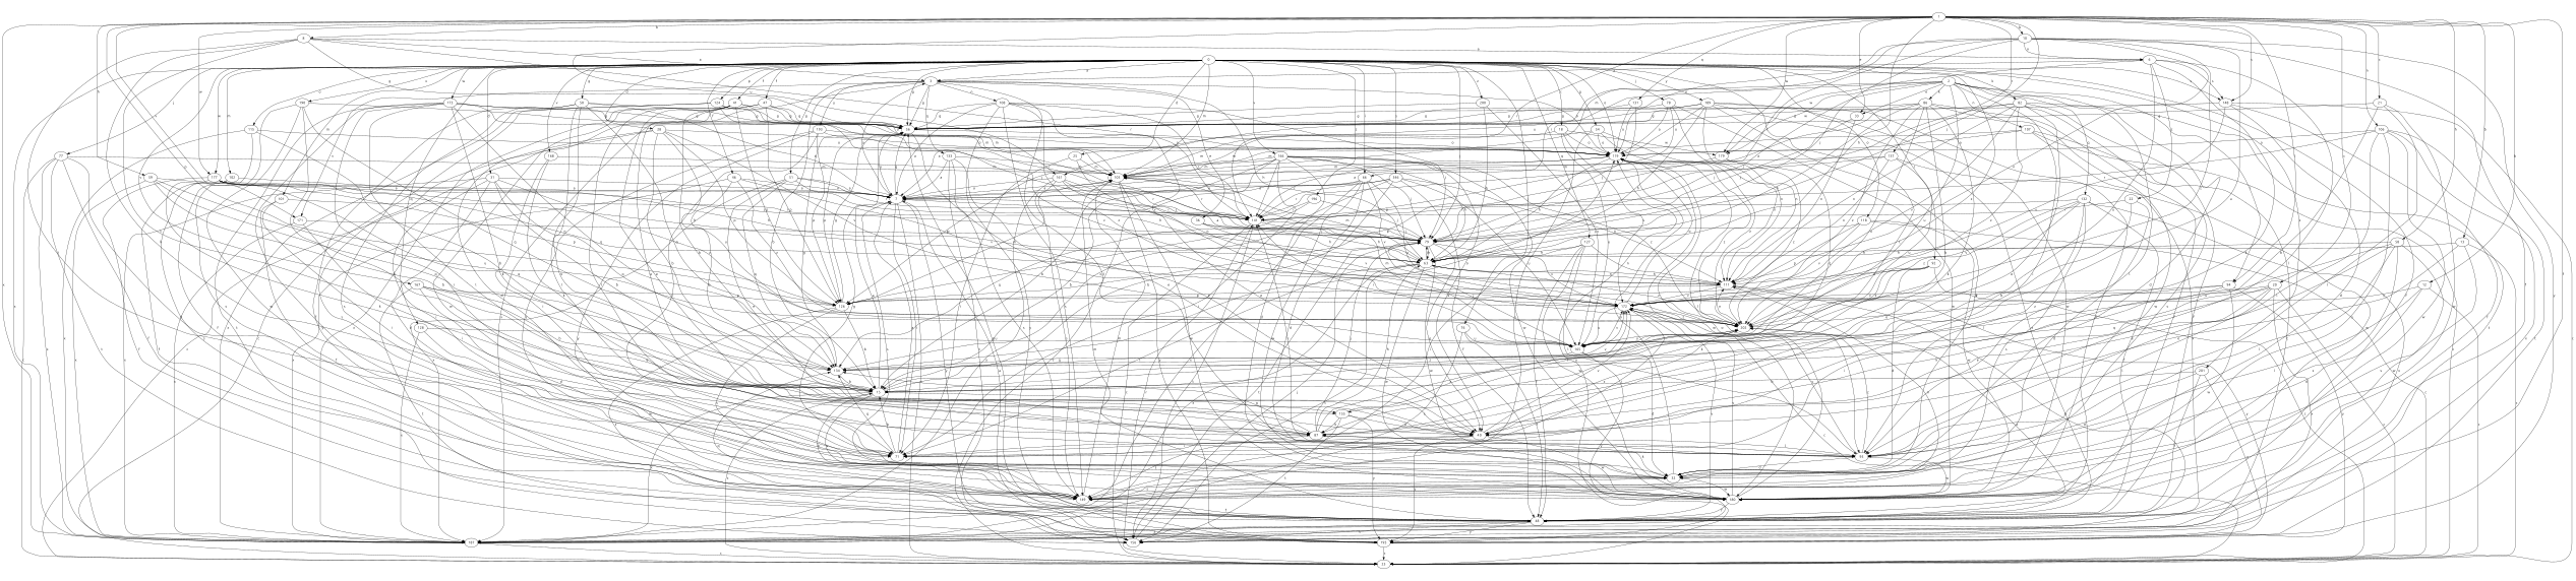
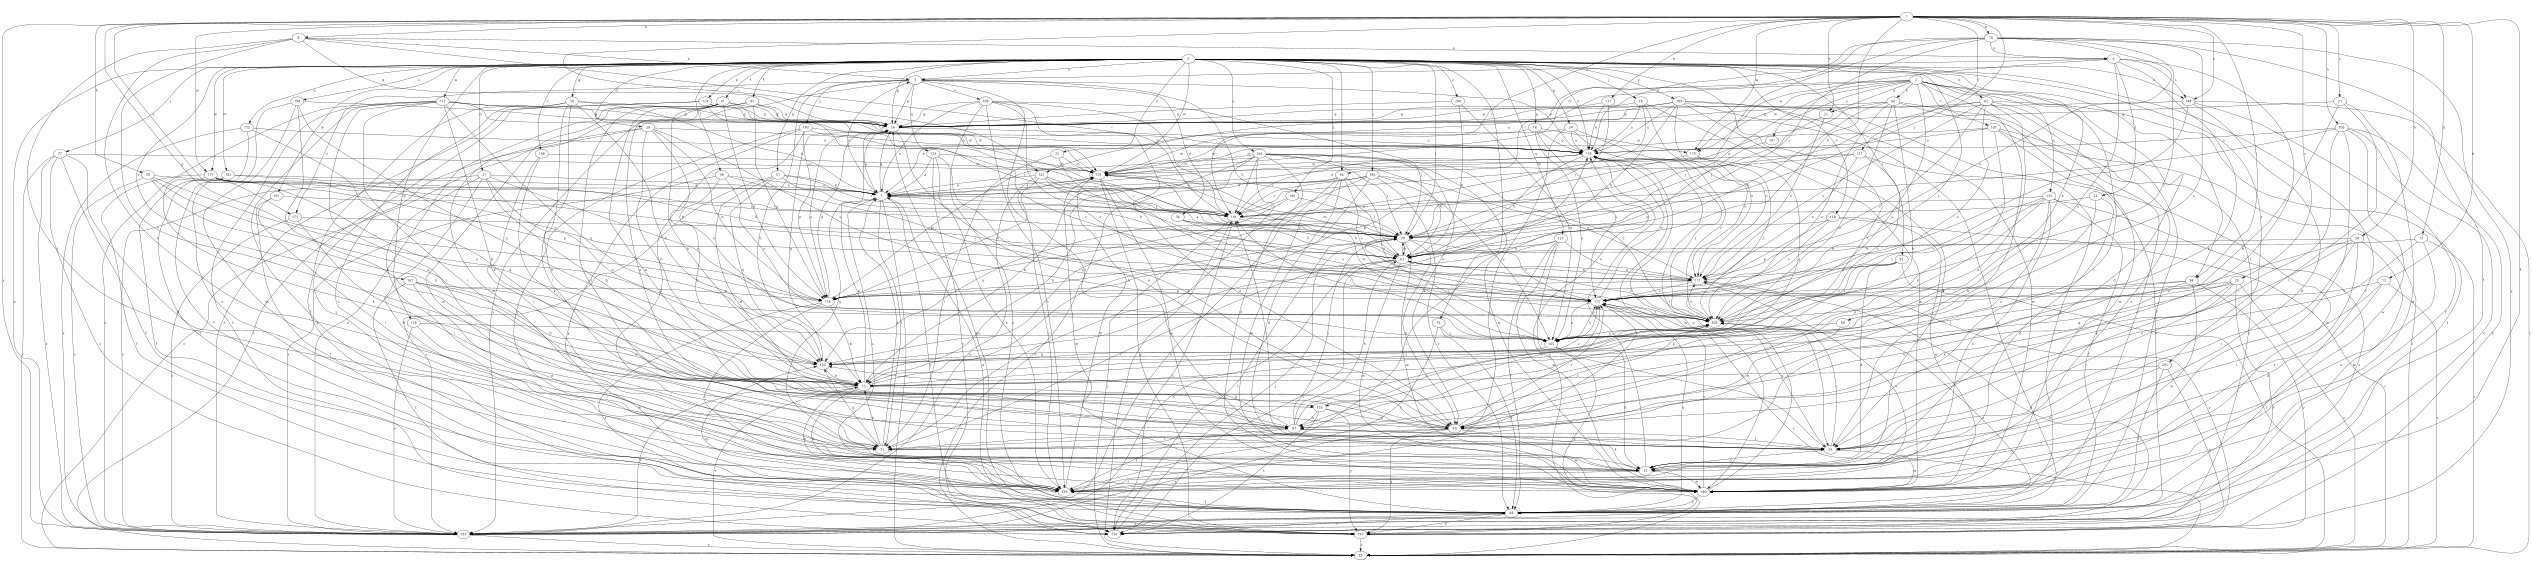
  strict digraph {
    fontname=Ubuntu
    node [fontname=Ubuntu]
    edge [fontname=Ubuntu]
    0
    3
    18
    25
    28
    31
    41
    46
    47
    48
    50
    51
    54
    56
    66
    76
    77
    78
    79
+   80
    82
    92
    101
    102
    103
    115
    118
    119
    124
    127
    128
    n32 [label=346]
    148
    155
    166
    167
    168
    173
    177
    187
    189
    190
    196
    200
    201
    202
    63
    171
    95
    15
    36
    108
    133
    193
    179
    165
    172
    71
    40
    126
    23
    149
    32
    7
    134
    180
    195
    156
    87
    141
    111
    1
    8
    10
    12
    13
    20
    21
    33
    58
    59
    94
    106
    131
    137
    161
    6
    2
    86
    107
    132
+   191
    22
    0 -> 3 [label=a]
    0 -> 18 [label=c]
    0 -> 25 [label=d]
    0 -> 28 [label=d]
    0 -> 31 [label=d]
    0 -> 41 [label=f]
    0 -> 46 [label=f]
    0 -> 47 [label=f]
    0 -> 48 [label=f]
    0 -> 50 [label=g]
    0 -> 51 [label=g]
    0 -> 54 [label=g]
    0 -> 56 [label=g]
    0 -> 66 [label=i]
    0 -> 76 [label=j]
    0 -> 77 [label=j]
    0 -> 78 [label=j]
    0 -> 79 [label=j]
+   0 -> 80 [label=k]
    0 -> 82 [label=k]
    0 -> 92 [label=l]
    0 -> 101 [label=m]
    0 -> 102 [label=m]
    0 -> 103 [label=m]
    0 -> 115 [label=o]
    0 -> 118 [label=o]
    0 -> 119 [label=o]
    0 -> 124 [label=p]
    0 -> 127 [label=q]
    0 -> 128 [label=q]
    0 -> n32 [label=s]
    0 -> 148 [label=s]
    0 -> 155 [label=t]
    0 -> 166 [label=v]
    0 -> 167 [label=v]
    0 -> 168 [label=v]
    0 -> 173 [label=w]
    0 -> 177 [label=w]
    0 -> 187 [label=x]
    0 -> 189 [label=y]
    0 -> 190 [label=x]
    0 -> 196 [label=z]
    0 -> 200 [label=z]
    0 -> 201 [label=z]
    0 -> 202 [label=z]
    3 -> 56 [label=g]
    3 -> 119 [label=o]
    3 -> 187 [label=x]
    3 -> 63 [label=h]
    3 -> 171 [label=v]
    3 -> 95 [label=l]
    3 -> 15 [label=b]
    3 -> 36 [label=e]
    3 -> 108 [label=n]
    3 -> 133 [label=q]
    3 -> 193 [label=y]
    18 -> 103 [label=m]
    18 -> 119 [label=o]
    18 -> 179 [label=w]
    18 -> 165 [label=u]
    18 -> 172 [label=v]
    25 -> 103 [label=m]
    25 -> 71 [label=i]
    25 -> 40 [label=e]
    28 -> 119 [label=o]
    28 -> 15 [label=b]
    28 -> 165 [label=u]
    28 -> 172 [label=v]
    28 -> 126 [label=p]
    28 -> 23 [label=c]
    28 -> 149 [label=s]
    31 -> 187 [label=x]
    31 -> 202 [label=z]
    31 -> 15 [label=b]
    31 -> 71 [label=i]
    31 -> 32 [label=d]
    31 -> 7 [label=a]
    31 -> 134 [label=q]
    41 -> 56 [label=g]
    41 -> 103 [label=m]
    41 -> 187 [label=x]
    41 -> 95 [label=l]
    41 -> 15 [label=b]
    41 -> 40 [label=e]
    41 -> 126 [label=p]
    41 -> 180 [label=w]
    46 -> 187 [label=x]
    46 -> 202 [label=z]
    46 -> 15 [label=b]
    46 -> 172 [label=v]
    46 -> 7 [label=a]
    47 -> 56 [label=g]
    47 -> 79 [label=j]
    47 -> 40 [label=e]
    47 -> 126 [label=p]
    47 -> 32 [label=d]
    48 -> 103 [label=m]
    48 -> 187 [label=x]
    48 -> 202 [label=z]
    48 -> 172 [label=v]
    48 -> 134 [label=q]
    48 -> 195 [label=y]
    48 -> 156 [label=t]
    50 -> 56 [label=g]
    50 -> 95 [label=l]
    50 -> 149 [label=s]
    50 -> 7 [label=a]
    50 -> 134 [label=q]
    50 -> 195 [label=y]
    50 -> 87 [label=k]
    51 -> 187 [label=x]
    51 -> 63 [label=h]
    51 -> 40 [label=e]
    51 -> 7 [label=a]
    51 -> 134 [label=q]
    51 -> 141 [label=r]
    54 -> 103 [label=m]
    54 -> 119 [label=o]
    54 -> 202 [label=z]
    54 -> 149 [label=s]
    54 -> 111 [label=n]
    56 -> 119 [label=o]
    56 -> 40 [label=e]
    56 -> 126 [label=p]
    56 -> 7 [label=a]
    66 -> 187 [label=x]
    66 -> 202 [label=z]
    66 -> 15 [label=b]
    66 -> 172 [label=v]
    66 -> 32 [label=d]
    66 -> 7 [label=a]
    66 -> 180 [label=w]
    76 -> 48 [label=f]
    76 -> 165 [label=u]
    76 -> 149 [label=s]
    77 -> 48 [label=f]
    77 -> 103 [label=m]
    77 -> 187 [label=x]
    77 -> 23 [label=c]
    77 -> 32 [label=d]
    77 -> 156 [label=t]
    78 -> 56 [label=g]
    78 -> 119 [label=o]
    78 -> 126 [label=p]
    78 -> 180 [label=w]
    78 -> 111 [label=n]
    79 -> 63 [label=h]
    79 -> 172 [label=v]
    79 -> 40 [label=e]
    79 -> 7 [label=a]
    79 -> 180 [label=w]
    79 -> 156 [label=t]
+   80 -> 165 [label=u]
+   80 -> 40 [label=e]
    82 -> 48 [label=f]
    82 -> 56 [label=g]
    82 -> 79 [label=j]
    82 -> 202 [label=z]
    82 -> 172 [label=v]
    82 -> 40 [label=e]
    82 -> 149 [label=s]
    82 -> 156 [label=t]
    82 -> 111 [label=n]
    92 -> 202 [label=z]
    92 -> 23 [label=c]
    92 -> 32 [label=d]
    92 -> 87 [label=k]
    92 -> 111 [label=n]
    101 -> 48 [label=f]
    101 -> 71 [label=i]
    101 -> 141 [label=r]
    102 -> 48 [label=f]
    102 -> 63 [label=h]
    102 -> 149 [label=s]
-   177 -> 7 [label=a]
+   102 -> 7 [label=a]
    103 -> 7 [label=a]
    103 -> 180 [label=w]
    103 -> 195 [label=y]
    103 -> 141 [label=r]
    115 -> 48 [label=f]
    115 -> 119 [label=o]
    115 -> 187 [label=x]
    115 -> 15 [label=b]
    118 -> 79 [label=j]
    118 -> 172 [label=v]
    118 -> 126 [label=p]
    118 -> 23 [label=c]
    118 -> 180 [label=w]
    119 -> 103 [label=m]
    119 -> 202 [label=z]
    119 -> 63 [label=h]
    119 -> 95 [label=l]
    119 -> 180 [label=w]
    119 -> 141 [label=r]
    124 -> 56 [label=g]
    124 -> 79 [label=j]
    124 -> 119 [label=o]
    124 -> 187 [label=x]
    124 -> 23 [label=c]
    127 -> 48 [label=f]
    127 -> 63 [label=h]
    127 -> 95 [label=l]
    127 -> 71 [label=i]
    127 -> 180 [label=w]
    127 -> 111 [label=n]
    128 -> 187 [label=x]
    128 -> 165 [label=u]
    128 -> 180 [label=w]
    n32 -> 48 [label=f]
    n32 -> 15 [label=b]
    n32 -> 165 [label=u]
    n32 -> 7 [label=a]
    n32 -> 134 [label=q]
    n32 -> 141 [label=r]
    n32 -> 111 [label=n]
    148 -> 48 [label=f]
    148 -> 56 [label=g]
    148 -> 172 [label=v]
    148 -> 23 [label=c]
    148 -> 32 [label=d]
    155 -> 172 [label=l]
    155 -> 40 [label=e]
    155 -> 195 [label=y]
    155 -> 156 [label=t]
    155 -> 87 [label=k]
    166 -> 79 [label=j]
    166 -> 103 [label=m]
    166 -> 202 [label=z]
    166 -> 63 [label=h]
    166 -> 15 [label=b]
    166 -> 71 [label=i]
    166 -> 40 [label=e]
    166 -> 126 [label=p]
    166 -> 23 [label=c]
    166 -> 32 [label=d]
    166 -> 180 [label=w]
    166 -> 141 [label=r]
    167 -> 15 [label=b]
    167 -> 40 [label=e]
    167 -> 126 [label=p]
    167 -> 32 [label=d]
    167 -> 156 [label=t]
    168 -> 103 [label=m]
    168 -> 71 [label=i]
    168 -> 87 [label=k]
    173 -> 48 [label=f]
    173 -> 56 [label=g]
    173 -> 103 [label=m]
+   173 -> 187 [label=x]
    173 -> 95 [label=l]
    173 -> 71 [label=i]
    173 -> 134 [label=q]
    173 -> 156 [label=t]
    173 -> 87 [label=k]
    173 -> 141 [label=r]
    177 -> 48 [label=f]
    177 -> 79 [label=j]
    177 -> 63 [label=h]
    177 -> 126 [label=p]
    177 -> 134 [label=q]
    177 -> 87 [label=k]
    177 -> 111 [label=n]
    187 -> 23 [label=c]
    189 -> 48 [label=f]
    189 -> 56 [label=g]
    189 -> 119 [label=o]
    189 -> 187 [label=x]
    189 -> 63 [label=h]
    189 -> 32 [label=d]
    189 -> 7 [label=a]
    189 -> 180 [label=w]
    189 -> 111 [label=n]
    190 -> 56 [label=g]
    190 -> 149 [label=s]
    190 -> 134 [label=q]
    190 -> 180 [label=w]
    190 -> 87 [label=k]
    196 -> 79 [label=j]
    196 -> 134 [label=q]
    196 -> 141 [label=r]
    200 -> 56 [label=g]
    200 -> 63 [label=h]
    200 -> 165 [label=u]
    201 -> 48 [label=f]
    201 -> 15 [label=b]
    201 -> 32 [label=d]
    201 -> 195 [label=y]
    202 -> 165 [label=u]
    202 -> 111 [label=n]
    63 -> 79 [label=j]
    63 -> 103 [label=m]
    63 -> 187 [label=x]
    63 -> 202 [label=z]
    63 -> 71 [label=i]
    63 -> 180 [label=w]
    63 -> 156 [label=t]
    63 -> 111 [label=n]
    171 -> 79 [label=j]
    171 -> 187 [label=x]
    171 -> 71 [label=i]
    95 -> 202 [label=z]
    95 -> 172 [label=v]
    95 -> 32 [label=d]
    95 -> 180 [label=w]
    95 -> 141 [label=r]
    15 -> 155 [label=t]
    15 -> 187 [label=x]
    15 -> 202 [label=z]
    15 -> 172 [label=v]
    15 -> 23 [label=c]
    15 -> 149 [label=s]
    15 -> 7 [label=a]
    36 -> 79 [label=j]
    36 -> 63 [label=h]
    36 -> 172 [label=v]
    108 -> 56 [label=g]
    108 -> 79 [label=j]
    108 -> 202 [label=z]
    108 -> 172 [label=v]
    108 -> 149 [label=s]
    108 -> 7 [label=a]
    108 -> 195 [label=y]
    108 -> 141 [label=r]
    133 -> 103 [label=m]
    133 -> 40 [label=e]
    133 -> 149 [label=s]
    133 -> 7 [label=a]
    133 -> 156 [label=t]
    193 -> 119 [label=o]
    193 -> 172 [label=v]
    193 -> 71 [label=i]
    193 -> 126 [label=p]
    193 -> 149 [label=s]
    193 -> 195 [label=y]
    179 -> 202 [label=z]
    179 -> 126 [label=p]
    179 -> 134 [label=q]
    165 -> 79 [label=j]
    165 -> 103 [label=m]
    165 -> 172 [label=v]
    165 -> 32 [label=d]
    165 -> 134 [label=q]
    165 -> 195 [label=y]
    165 -> 141 [label=r]
    172 -> 119 [label=o]
    172 -> 202 [label=z]
    172 -> 165 [label=u]
    172 -> 71 [label=i]
    172 -> 23 [label=c]
    71 -> 15 [label=b]
    71 -> 7 [label=a]
    71 -> 134 [label=q]
    40 -> 187 [label=x]
    40 -> 202 [label=z]
    40 -> 172 [label=v]
    40 -> 71 [label=i]
    40 -> 180 [label=w]
    40 -> 195 [label=y]
    126 -> 56 [label=g]
    126 -> 103 [label=m]
    126 -> 15 [label=b]
    126 -> 149 [label=s]
    126 -> 156 [label=t]
    23 -> 119 [label=o]
    23 -> 141 [label=r]
    149 -> 48 [label=f]
    149 -> 103 [label=m]
    149 -> 15 [label=b]
    149 -> 111 [label=n]
    32 -> 56 [label=g]
    32 -> 119 [label=o]
    32 -> 149 [label=s]
    32 -> 180 [label=w]
    32 -> 87 [label=k]
    7 -> 3 [label=a]
    7 -> 56 [label=g]
    7 -> 71 [label=i]
    7 -> 23 [label=c]
    7 -> 149 [label=s]
    7 -> 195 [label=y]
    7 -> 141 [label=r]
    134 -> 56 [label=g]
    134 -> 119 [label=o]
    134 -> 15 [label=b]
    180 -> 48 [label=f]
    180 -> 119 [label=o]
    180 -> 172 [label=v]
    195 -> 56 [label=g]
    195 -> 23 [label=c]
    195 -> 7 [label=a]
    195 -> 111 [label=n]
    156 -> 79 [label=j]
    87 -> 79 [label=j]
    87 -> 202 [label=z]
    87 -> 63 [label=h]
    87 -> 95 [label=l]
    87 -> 149 [label=s]
    87 -> 134 [label=q]
    141 -> 79 [label=j]
    141 -> 63 [label=h]
    141 -> 23 [label=c]
    141 -> 156 [label=t]
    111 -> 63 [label=h]
    111 -> 172 [label=v]
    111 -> 126 [label=p]
    111 -> 195 [label=y]
    1 -> 48 [label=f]
    1 -> 79 [label=j]
    1 -> 148 [label=s]
    1 -> 177 [label=w]
    1 -> 187 [label=x]
    1 -> 63 [label=h]
    1 -> 171 [label=v]
    1 -> 179 [label=w]
    1 -> 126 [label=p]
    1 -> 141 [label=r]
    1 -> 8 [label=b]
    1 -> 10 [label=b]
    1 -> 12 [label=b]
    1 -> 13 [label=b]
    1 -> 20 [label=c]
    1 -> 21 [label=c]
    1 -> 33 [label=e]
    1 -> 58 [label=h]
    1 -> 59 [label=h]
    1 -> 94 [label=l]
    1 -> 106 [label=n]
    1 -> 131 [label=q]
    1 -> 137 [label=r]
    1 -> 161 [label=u]
    8 -> 3 [label=a]
    8 -> 56 [label=g]
    8 -> 155 [label=t]
    8 -> 71 [label=i]
    8 -> 87 [label=k]
    8 -> 141 [label=r]
    8 -> 6 [label=a]
    10 -> 48 [label=f]
    10 -> 79 [label=j]
    10 -> 103 [label=m]
    10 -> 119 [label=o]
    10 -> 202 [label=z]
    10 -> 165 [label=u]
    10 -> 195 [label=y]
    10 -> 141 [label=r]
    10 -> 111 [label=n]
    10 -> 6 [label=a]
    12 -> 95 [label=l]
    12 -> 172 [label=v]
    12 -> 23 [label=c]
    12 -> 32 [label=d]
    13 -> 63 [label=h]
    13 -> 40 [label=e]
    13 -> 23 [label=c]
    13 -> 149 [label=s]
    20 -> 187 [label=x]
    20 -> 95 [label=l]
    20 -> 172 [label=v]
    20 -> 40 [label=e]
    20 -> 23 [label=c]
    20 -> 134 [label=q]
    20 -> 87 [label=k]
    21 -> 56 [label=g]
    21 -> 95 [label=l]
    21 -> 15 [label=b]
    21 -> 180 [label=w]
    33 -> 79 [label=j]
    33 -> 111 [label=n]
    58 -> 63 [label=h]
    58 -> 95 [label=l]
    58 -> 165 [label=u]
    58 -> 40 [label=e]
    58 -> 149 [label=s]
    58 -> 180 [label=w]
    59 -> 187 [label=x]
    59 -> 15 [label=b]
    59 -> 165 [label=u]
    59 -> 7 [label=a]
    59 -> 134 [label=q]
    94 -> 202 [label=z]
    94 -> 172 [label=v]
    94 -> 71 [label=i]
    94 -> 180 [label=w]
    94 -> 195 [label=y]
    106 -> 119 [label=o]
    106 -> 187 [label=x]
    106 -> 95 [label=l]
    106 -> 149 [label=s]
    106 -> 180 [label=w]
    106 -> 156 [label=t]
    106 -> 141 [label=r]
    131 -> 56 [label=g]
    131 -> 79 [label=j]
    131 -> 119 [label=o]
    137 -> 103 [label=m]
    137 -> 165 [label=u]
    137 -> 7 [label=a]
    137 -> 180 [label=w]
    137 -> 111 [label=n]
    161 -> 79 [label=j]
    161 -> 187 [label=x]
    161 -> 149 [label=s]
    161 -> 7 [label=a]
    161 -> 141 [label=r]
    161 -> 111 [label=n]
    6 -> 3 [label=a]
    6 -> 148 [label=s]
    6 -> 95 [label=l]
    6 -> 179 [label=w]
    6 -> 165 [label=u]
    6 -> 87 [label=k]
    6 -> 22 [label=c]
    2 -> 66 [label=i]
    2 -> 79 [label=j]
    2 -> 95 [label=l]
    2 -> 179 [label=w]
    2 -> 165 [label=u]
    2 -> 71 [label=i]
    2 -> 32 [label=d]
    2 -> 33 [label=e]
    2 -> 94 [label=l]
    2 -> 161 [label=u]
    2 -> 86 [label=k]
    2 -> 107 [label=n]
    2 -> 132 [label=q]
+   2 -> 191 [label=y]
    86 -> 48 [label=f]
    86 -> 56 [label=g]
    86 -> 202 [label=z]
    86 -> 63 [label=h]
    86 -> 15 [label=b]
    86 -> 165 [label=u]
    86 -> 7 [label=a]
    86 -> 180 [label=w]
    107 -> 103 [label=m]
    107 -> 119 [label=o]
    107 -> 187 [label=x]
    107 -> 23 [label=c]
    107 -> 156 [label=t]
-   86 -> 87 [label=k]
+   107 -> 87 [label=k]
    132 -> 48 [label=f]
    132 -> 187 [label=x]
    132 -> 202 [label=z]
    132 -> 95 [label=l]
    132 -> 172 [label=v]
    132 -> 40 [label=e]
    132 -> 149 [label=s]
    132 -> 141 [label=r]
+   191 -> 126 [label=p]
    22 -> 15 [label=b]
    22 -> 32 [label=d]
    22 -> 141 [label=r]
  }
